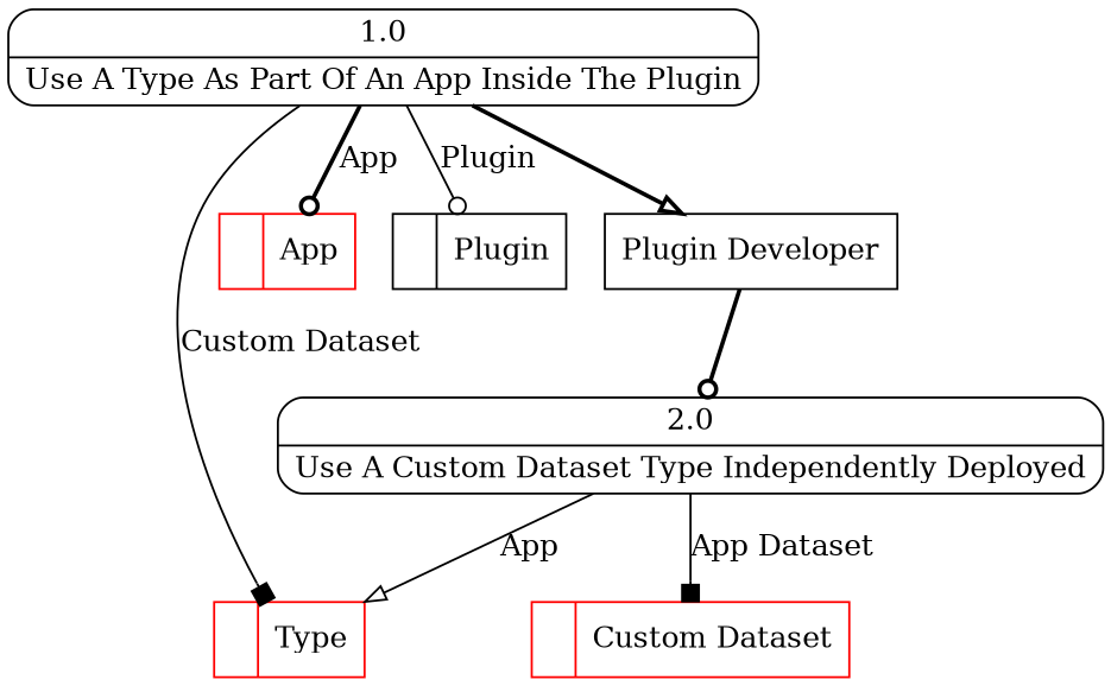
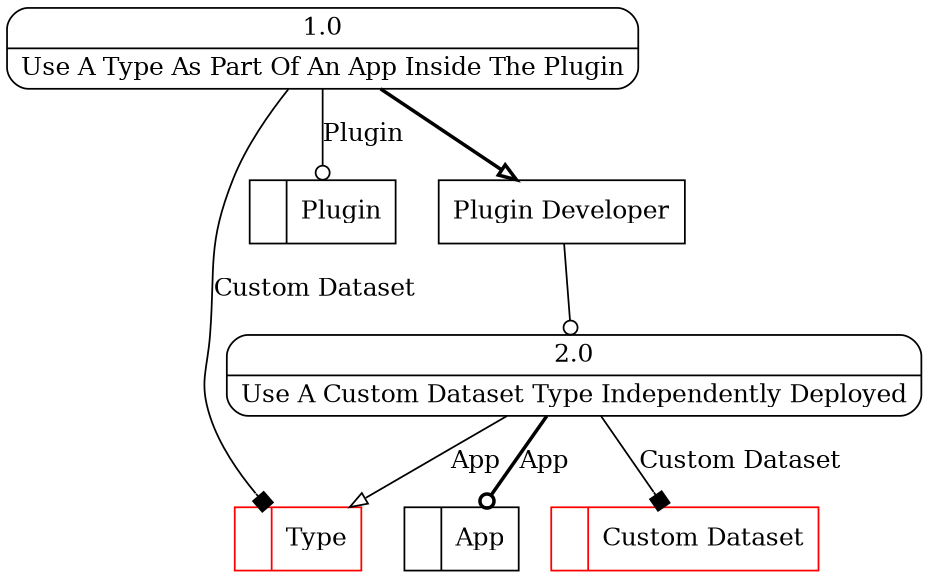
  digraph {
    node [shape=record]
    edge [arrowhead=odot style=solid]
    n1 [color=red label="<f0>  |<f1> Type "]
-   n2 [color=red label="<f0>  |<f1> App "]
+   n2 [color=black label="<f0>  |<f1> App "]
    n3 [label="<f0>  |<f1> Plugin "]
    n4 [color=red label="<f0>  |<f1> Custom Dataset "]
    n5 [label="Plugin Developer" shape=box]
    n6 [label="{<f0> 2.0|<f1> Use A Custom Dataset Type Independently Deployed }" shape=Mrecord]
    n7 [label="{<f0> 1.0|<f1> Use A Type As Part Of An App Inside The Plugin }" shape=Mrecord]
-   n5 -> n6 [style=bold]
+   n5 -> n6
    n6 -> n1 [arrowhead=onormal label=App]
-   n6 -> n4 [arrowhead=box label="App Dataset"]
+   n6 -> n4 [arrowhead=box label="Custom Dataset"]
    n7 -> n1 [arrowhead=box label="Custom Dataset"]
-   n7 -> n2 [label=App style=bold]
+   n6 -> n2 [label=App style=bold]
    n7 -> n3 [label=Plugin]
    n7 -> n5 [arrowhead=onormal style=bold]
  }
